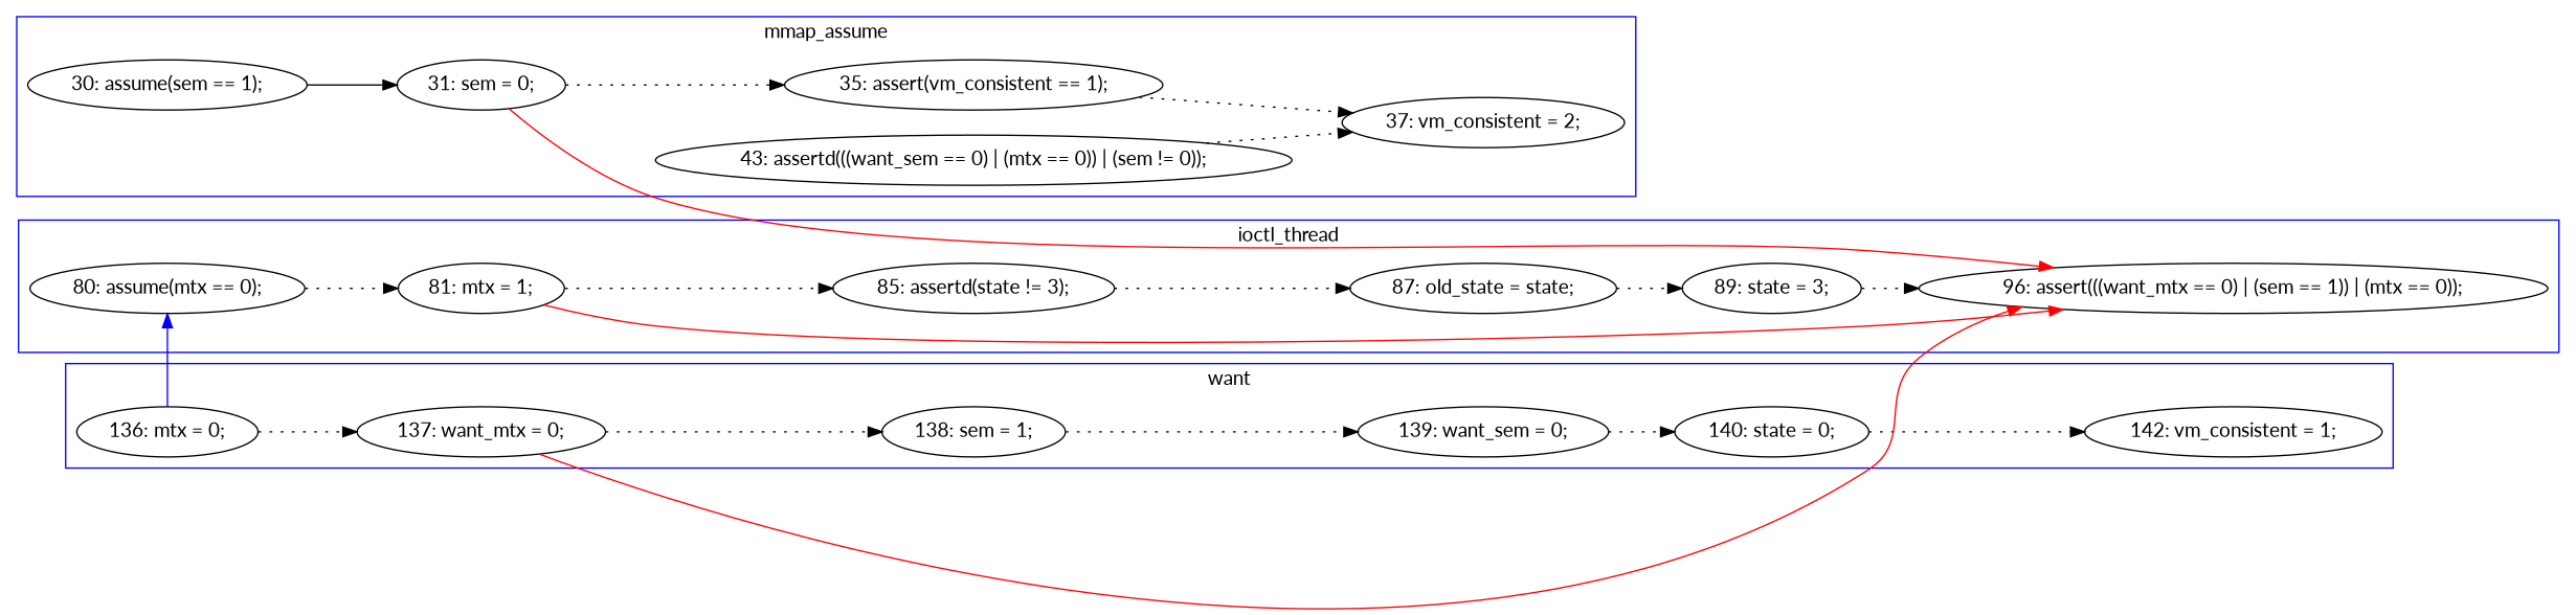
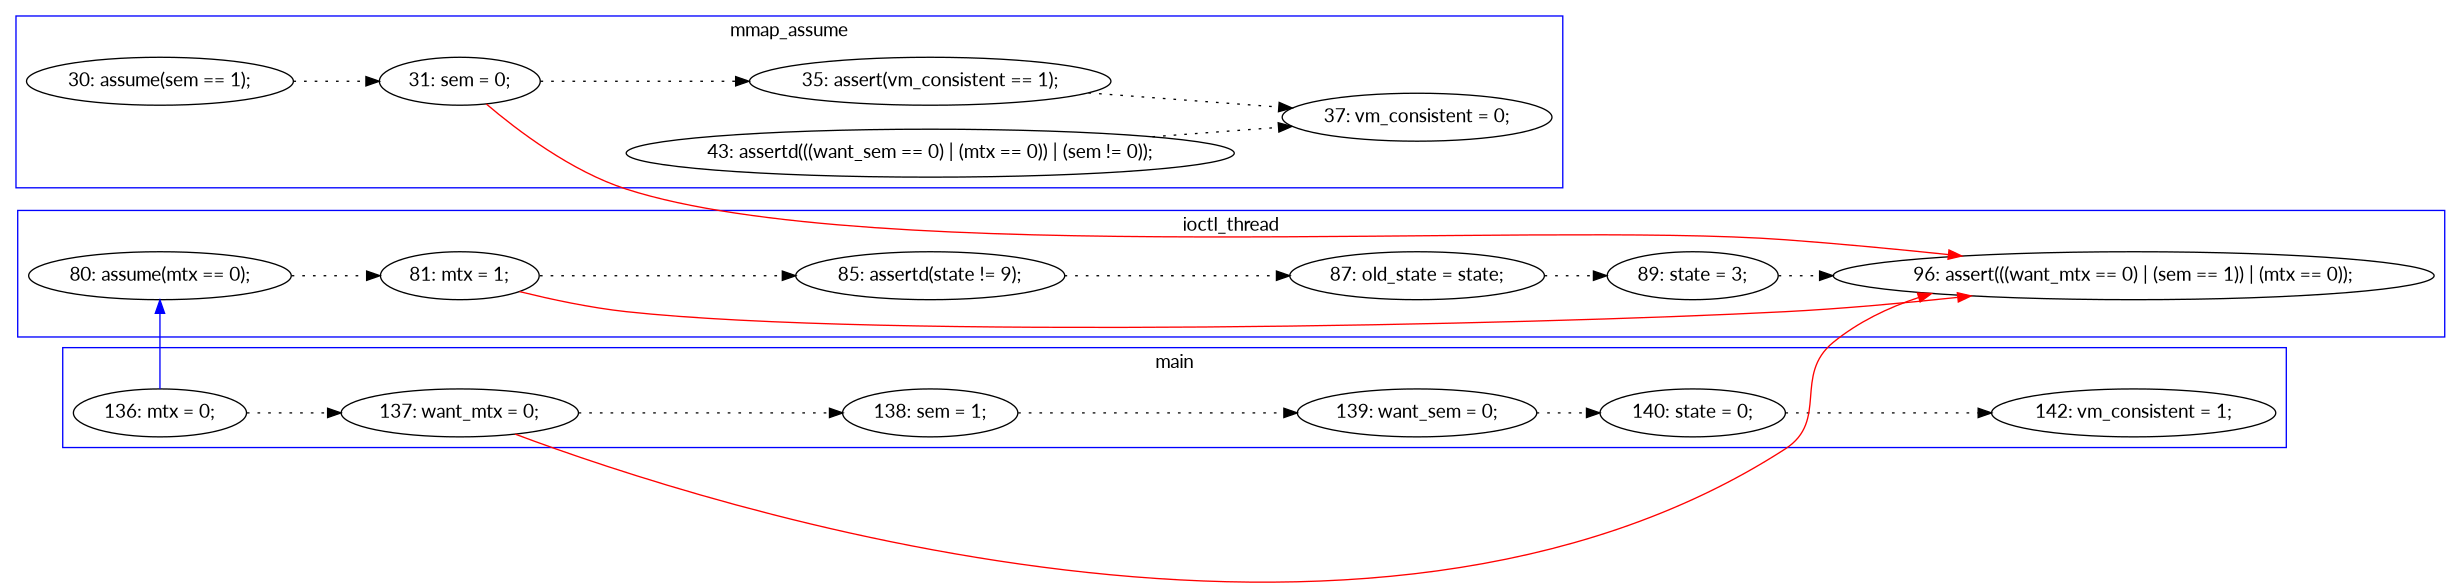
  digraph {
    fontname=Lato
    rankdir=LR
    node [fontname=Lato]
    edge [color=black fontname=Lato style=dotted]
    n1 [label="30: assume(sem == 1);"]
    n2 [label="31: sem = 0;"]
    n3 [label="35: assert(vm_consistent == 1);"]
-   n4 [label="37: vm_consistent = 2;"]
+   n4 [label="37: vm_consistent = 0;"]
    n5 [label="43: assertd(((want_sem == 0) | (mtx == 0)) | (sem != 0));"]
    n6 [label="139: want_sem = 0;"]
    n7 [label="140: state = 0;"]
    n8 [label="136: mtx = 0;"]
    n9 [label="137: want_mtx = 0;"]
    n10 [label="142: vm_consistent = 1;"]
    n11 [label="138: sem = 1;"]
    n12 [label="87: old_state = state;"]
    n13 [label="89: state = 3;"]
    n14 [label="81: mtx = 1;"]
    n15 [label="96: assert(((want_mtx == 0) | (sem == 1)) | (mtx == 0));"]
-   n16 [label="85: assertd(state != 3);"]
+   n16 [label="85: assertd(state != 9);"]
    n17 [label="80: assume(mtx == 0);"]
    subgraph cluster_1 {
      color=blue
      label=mmap_assume
      n1
      n2
      n3
      n4
      n5
    }
    subgraph cluster_2 {
      color=blue
-     label=want
+     label=main
      n6
      n7
      n8
      n9
      n10
      n11
    }
    subgraph cluster_3 {
      color=blue
      label=ioctl_thread
      n12
      n13
      n14
      n15
      n16
      n17
    }
-   n1 -> n2 [style=solid]
+   n1 -> n2
    n2 -> n3
    n2 -> n15 [color=Red constraint=false style=""]
    n3 -> n4
    n5 -> n4
    n6 -> n7
    n7 -> n10
    n8 -> n9
    n8 -> n17 [color=Blue constraint=false style=""]
    n9 -> n11
    n9 -> n15 [color=Red constraint=false style=""]
    n11 -> n6
    n12 -> n13
    n13 -> n15
    n14 -> n15 [color=Red constraint=false style=""]
    n14 -> n16
    n16 -> n12
    n17 -> n14
  }
